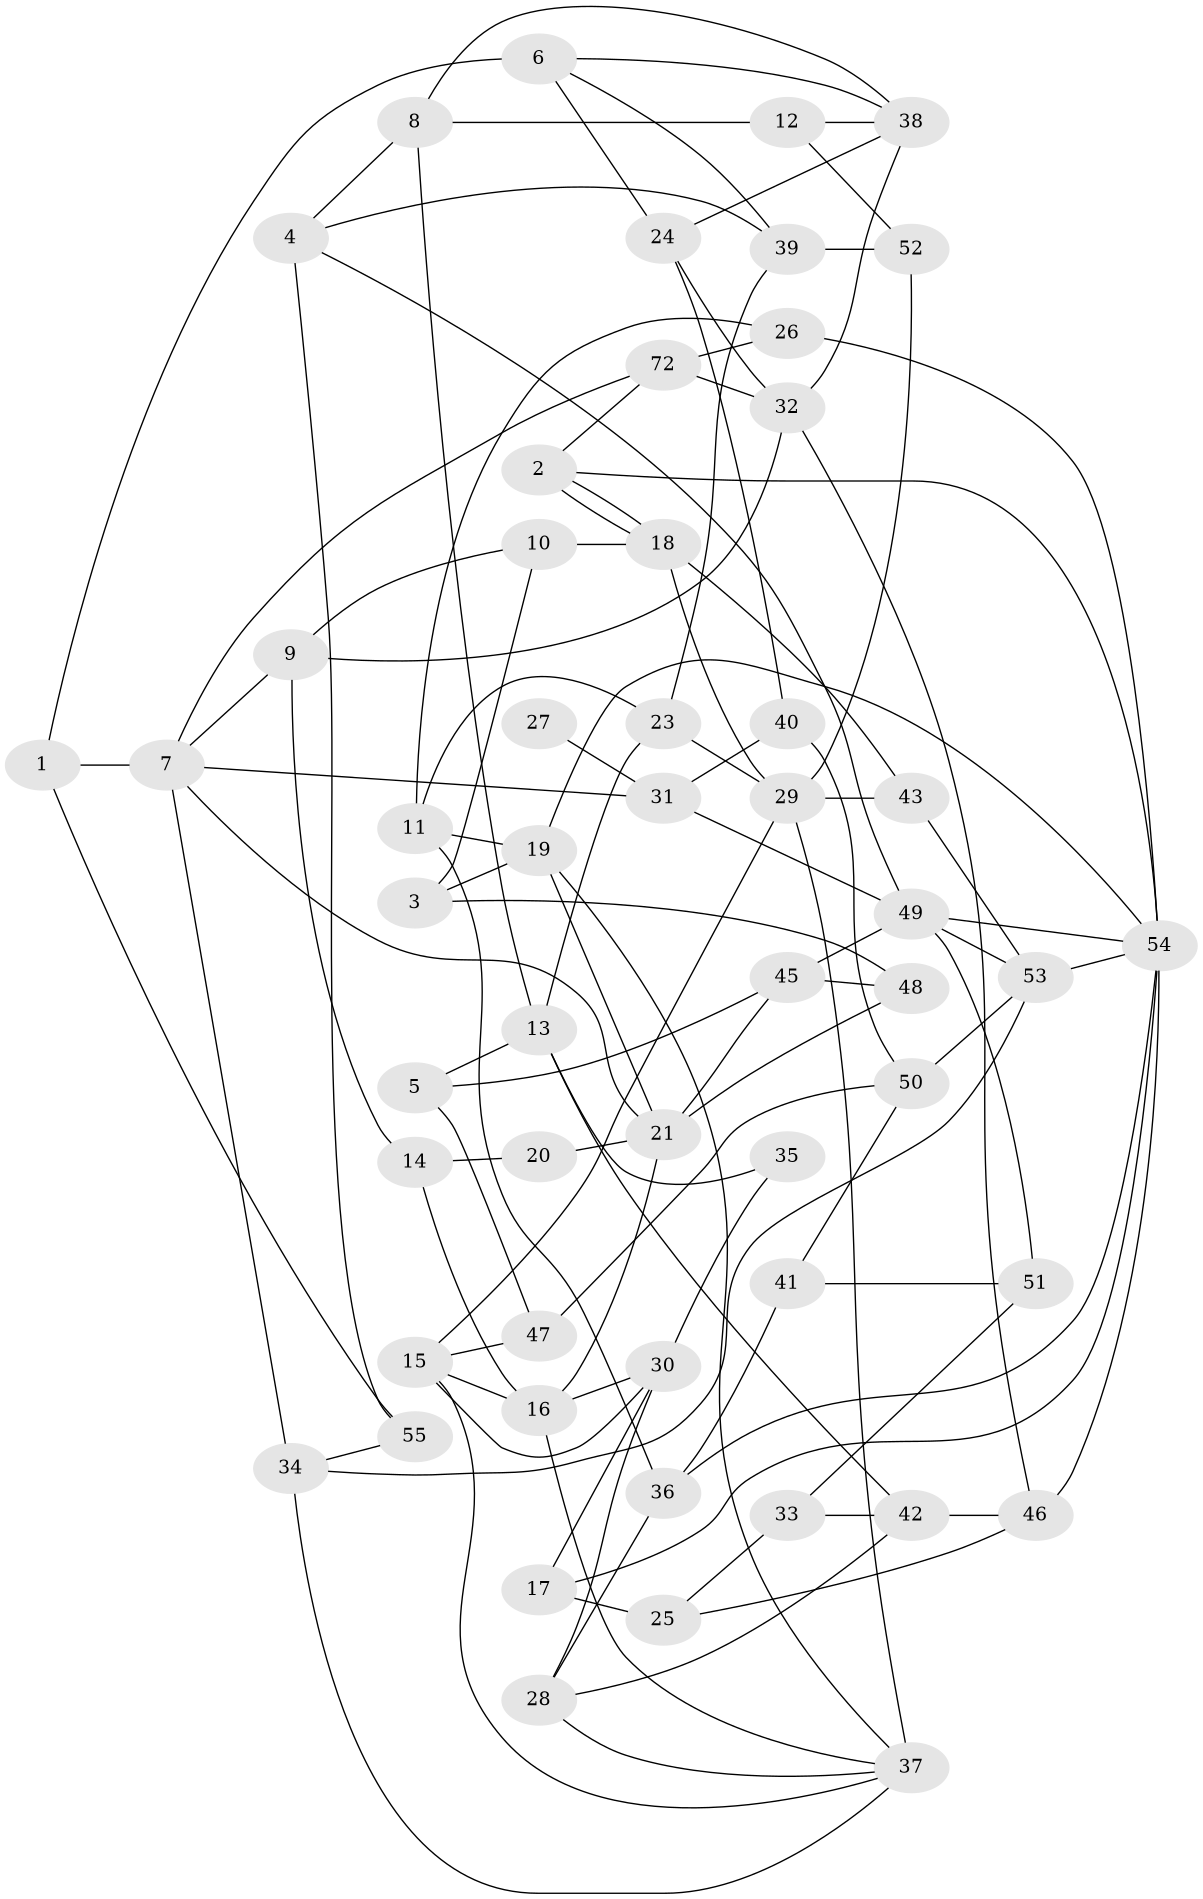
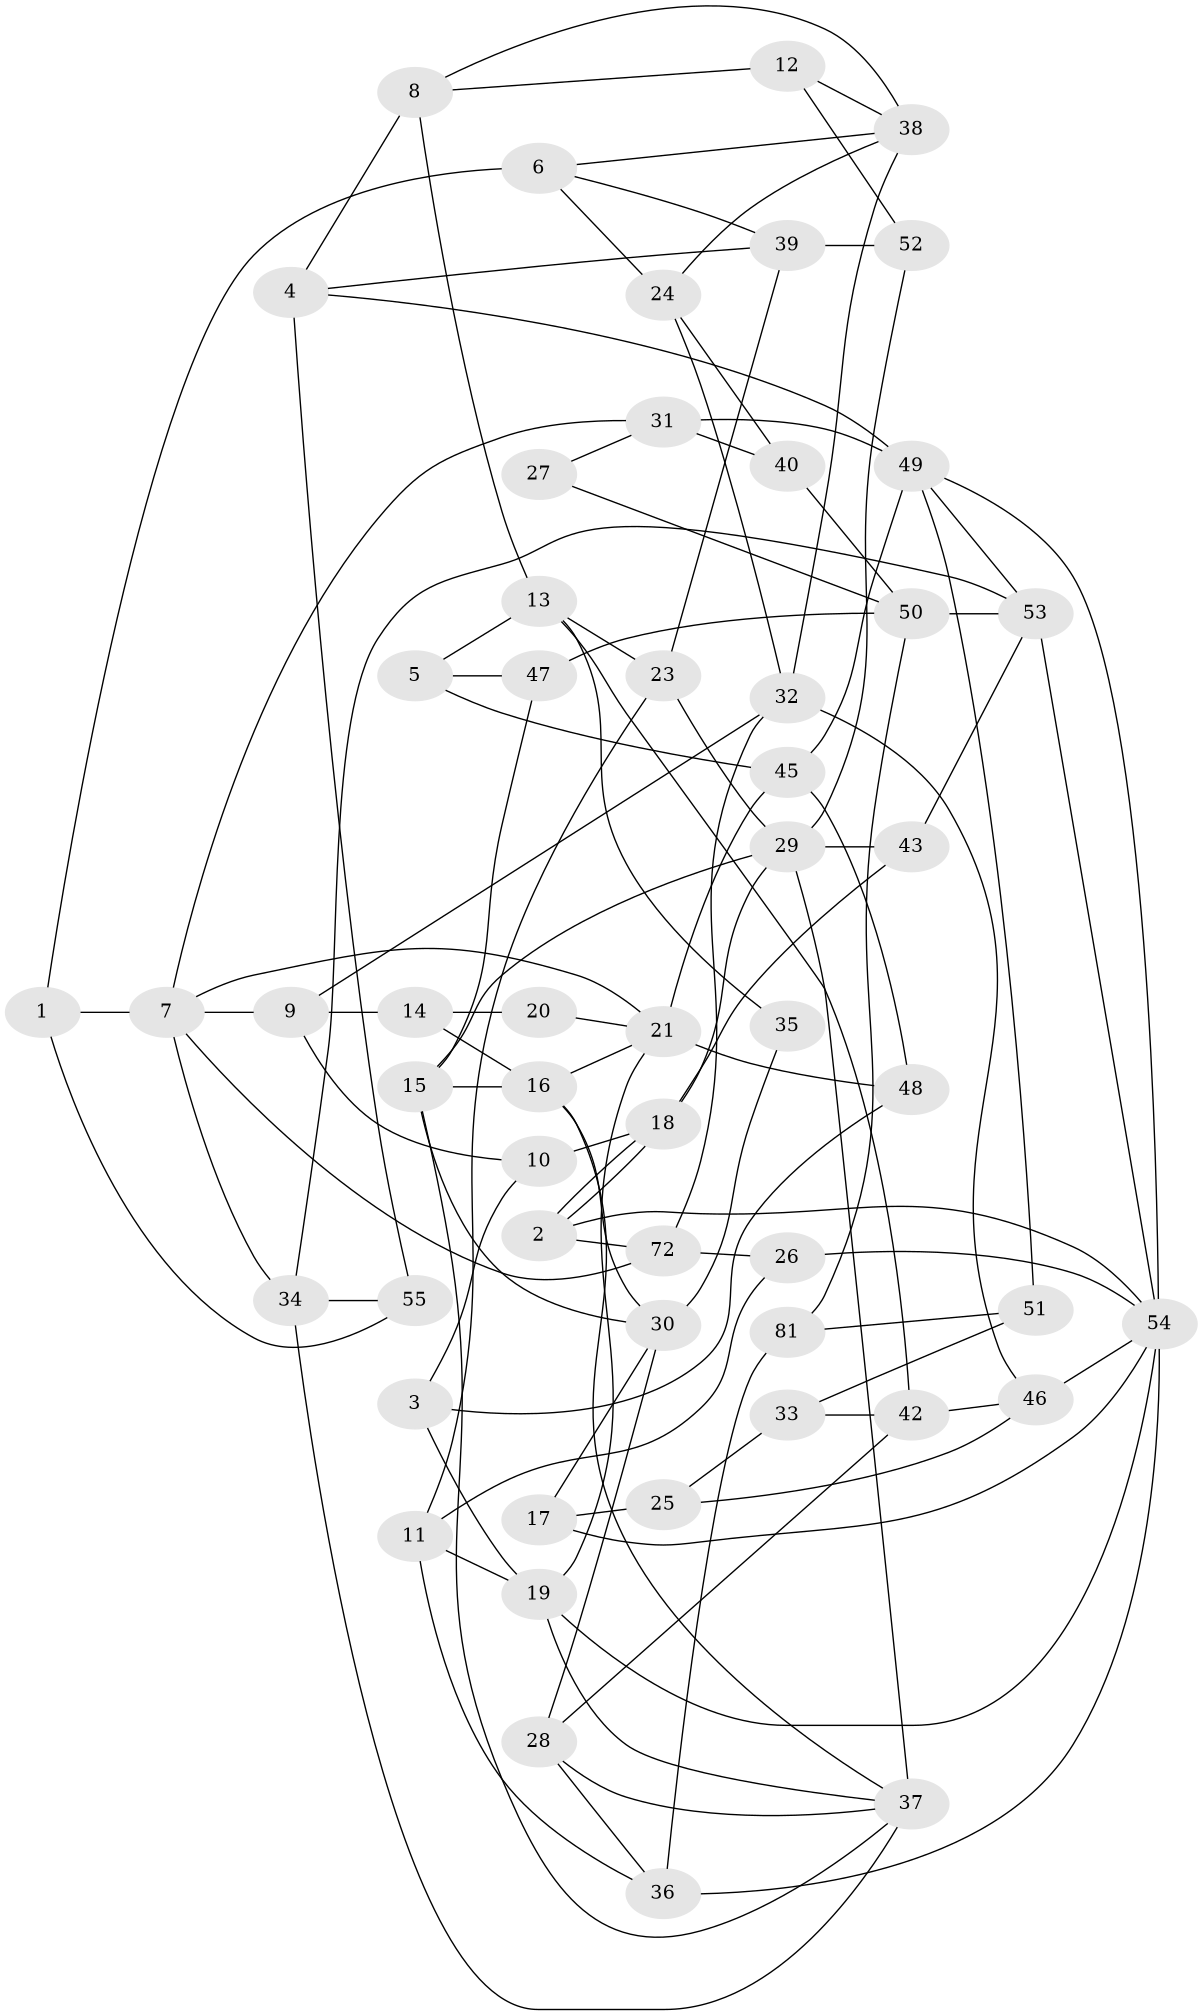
  graph {
    rankdir=LR
    node [color=gray90 style=filled]
    1
    6
    7
    55
    39
    24
    38
    n8 [label=72]
    9
    21
    31
    34
    2
    18
    54
    29
    43
    32
    26
    3
    10
    19
    48
    37
    4
    8
    49
    13
    12
    52
    51
    53
    5
    45
    47
    23
    35
    42
    50
    40
    14
    16
    20
    46
    11
    36
-   41
+   41 [label=81]
    30
    15
    17
    25
    33
    27
    28
    1 -- 6
    1 -- 7
    1 -- 55
    6 -- 39
    6 -- 24
    6 -- 38
    7 -- n8
    7 -- 9
    7 -- 21
    7 -- 31
    7 -- 34
    39 -- 52
    24 -- 38
    24 -- 32
    24 -- 40
    n8 -- 32
    n8 -- 26
    9 -- 32
    9 -- 10
    9 -- 14
    21 -- 48
    21 -- 45
    31 -- 49
    31 -- 40
    34 -- 55
    34 -- 37
    34 -- 53
    2 -- n8
    2 -- 18
    2 -- 18
    2 -- 54
    18 -- 29
    18 -- 43
    29 -- 43
    29 -- 37
    29 -- 52
    43 -- 53
    32 -- 38
    32 -- 46
    26 -- 54
    3 -- 10
    3 -- 19
    3 -- 48
    10 -- 18
    19 -- 21
    19 -- 54
    19 -- 37
    4 -- 55
    4 -- 39
    4 -- 8
    4 -- 49
    8 -- 38
    8 -- 13
    8 -- 12
    49 -- 54
    49 -- 51
    49 -- 53
    13 -- 23
    13 -- 35
    13 -- 42
    12 -- 38
    12 -- 52
    53 -- 54
    5 -- 13
    5 -- 45
    5 -- 47
    45 -- 48
    45 -- 49
    47 -- 50
    23 -- 39
    23 -- 29
    42 -- 46
    50 -- 53
    40 -- 50
    14 -- 16
    14 -- 20
    16 -- 21
    16 -- 37
    16 -- 30
    20 -- 21
    46 -- 54
    11 -- 26
    11 -- 19
    11 -- 23
    11 -- 36
    36 -- 54
    36 -- 41
    41 -- 51
    41 -- 50
    30 -- 35
    15 -- 29
    15 -- 37
    15 -- 47
    15 -- 16
    15 -- 30
    17 -- 54
    17 -- 30
    17 -- 25
    25 -- 46
    25 -- 33
    33 -- 51
    33 -- 42
    27 -- 31
+   27 -- 50
    28 -- 37
    28 -- 42
    28 -- 36
    28 -- 30
  }
